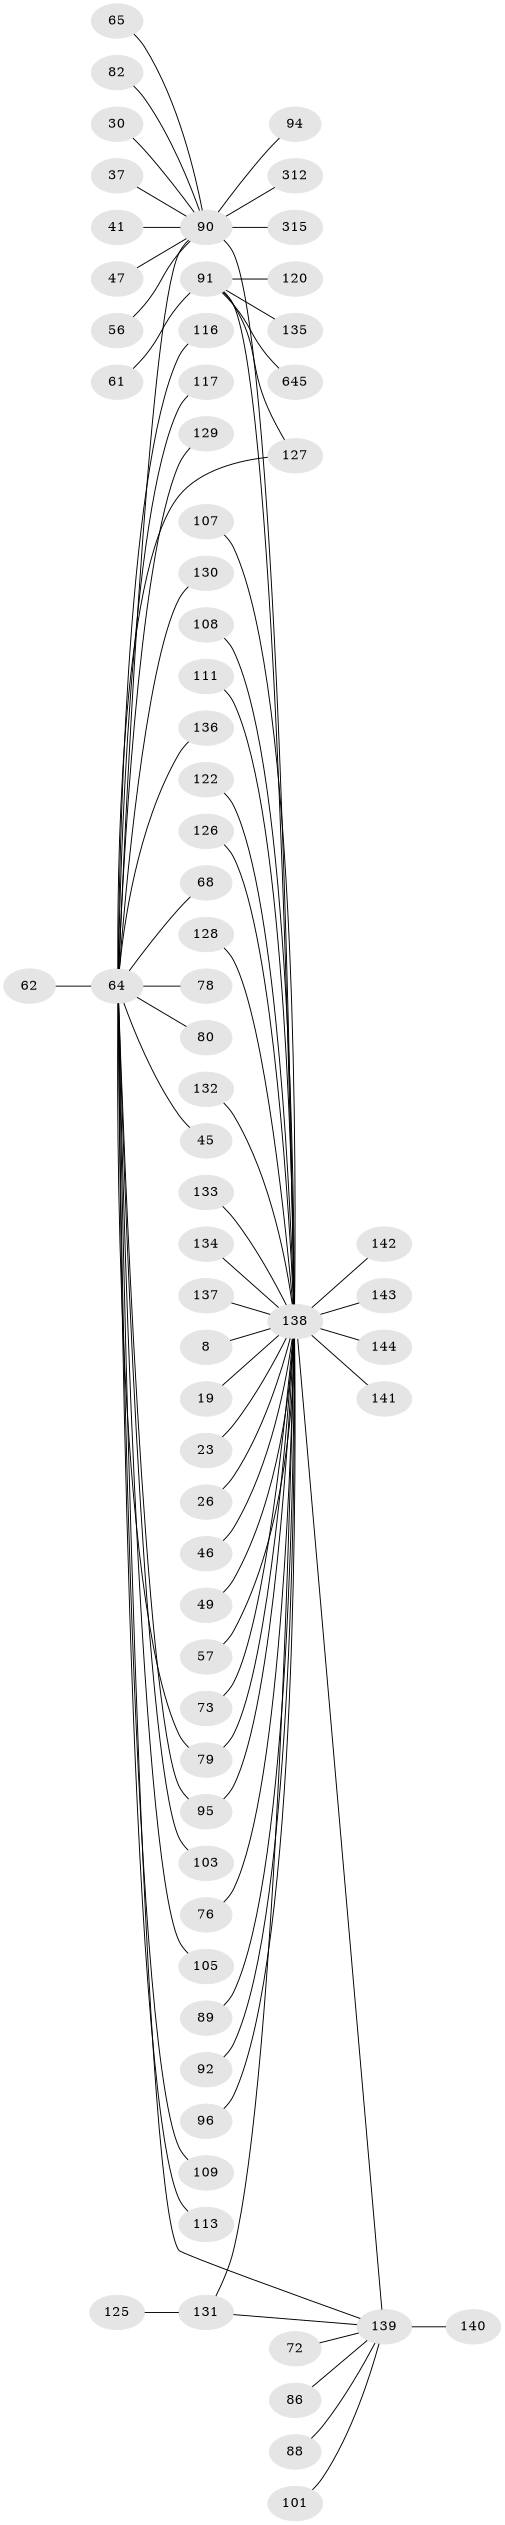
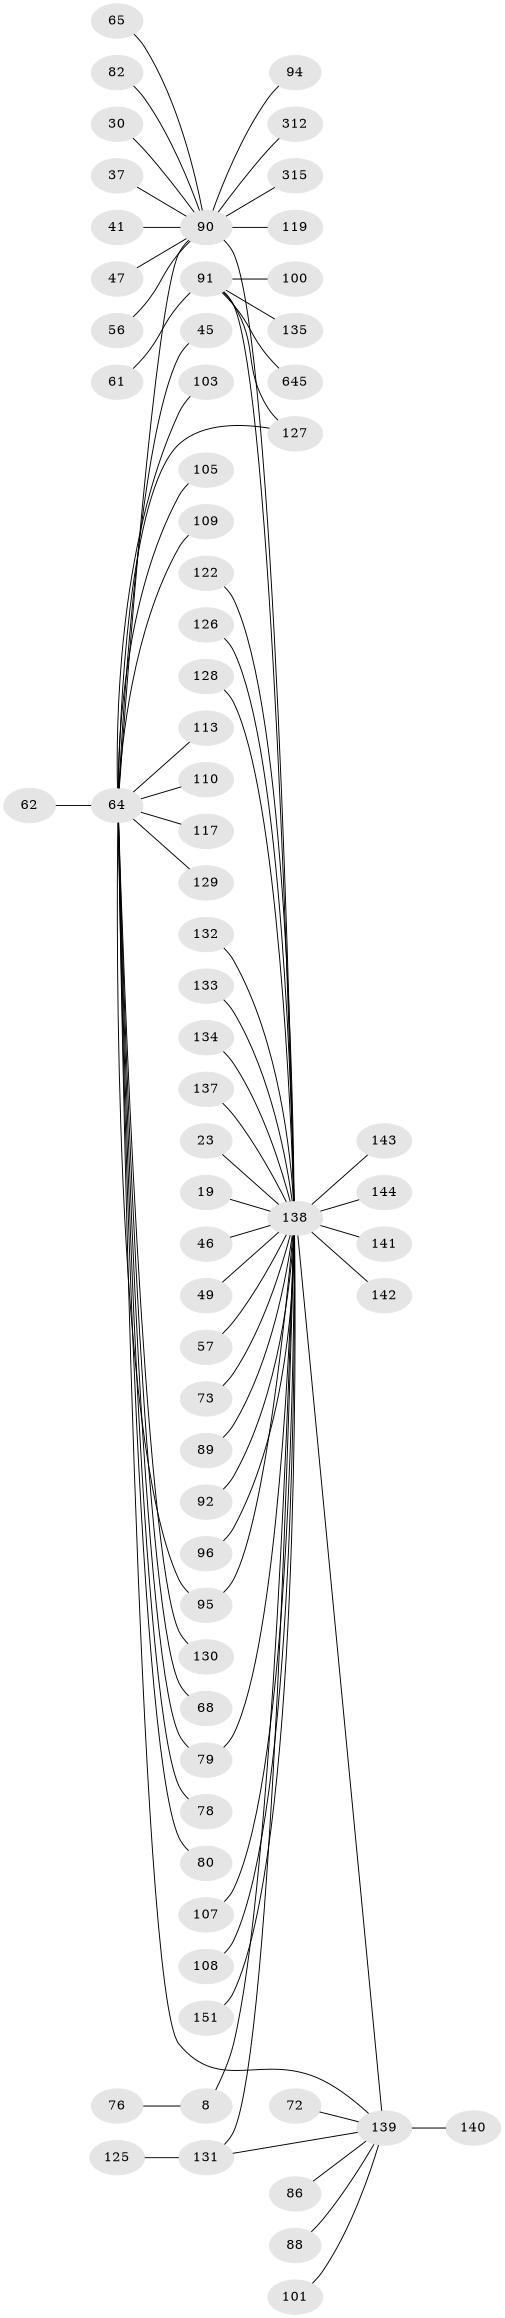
  graph {
    rankdir=LR
    node [color=gray90 style=filled]
    138 [super="+34+74"]
    139 [super="+16+75+124+36+39+40+43+71"]
    141
    142
    143
    144
    8
    19
    23
-   26
    90 [super="+51+63+53+2"]
    94
    n13 [label=312 super="+83"]
    n14 [label=315 super="+84"]
+   119 [super="+97"]
    30
    37 [super="+24"]
    41
    46
    47 [super="+38"]
    49
    56 [super="+7"]
    57
    91 [super="+45+31"]
    127
-   120 [super="+66+93"]
+   120 [super="+66+93" label=100]
    135
    n28 [label=645 super="+121"]
    61
    64 [super="+4+35"]
    68
    78
    79
    80
    n35 [label=45]
    95
    103
    105 [super="+102"]
    109
    113
-   116
+   116 [label=110]
    117
    129
    130
-   136 [super="+106+110"]
    62
    140 [super="+123"]
    65 [super="+59"]
    72
    73 [super="+15+18"]
    76
    82
    86
    88
    89
    92
    96
    101
    107
    108
-   111
+   111 [label=151]
    122
    131 [super="+100+98"]
    125
    126
    128 [super="+118"]
    132 [super="+48"]
    133 [super="+67"]
    134
    137
    138 -- 139
    138 -- 141
    138 -- 142
    138 -- 143
    138 -- 144
    139 -- 140
    8 -- 138
    19 -- 138
    23 -- 138
-   26 -- 138
    90 -- 138 [weight=3]
    90 -- 94
    90 -- n13
    90 -- n14
+   90 -- 119
    30 -- 90
    37 -- 90
    41 -- 90
    46 -- 138
    47 -- 90
    49 -- 138
    56 -- 90 [weight=2]
    57 -- 138
    91 -- 138 [weight=4]
    91 -- 127
    91 -- 120
    91 -- 135
    91 -- n28
    61 -- 91
    64 -- 139 [weight=2]
    64 -- 90 [weight=3]
    64 -- 127
    64 -- 68
    64 -- 78
    64 -- 79
    64 -- 80
    64 -- n35
    64 -- 95
    64 -- 103
    64 -- 105
    64 -- 109
    64 -- 113
    64 -- 116
    64 -- 117
    64 -- 129
    64 -- 130
-   64 -- 136
    79 -- 138
    95 -- 138
    62 -- 64
    65 -- 90
    72 -- 139
    73 -- 138
-   76 -- 138
+   76 -- 8
    82 -- 90
    86 -- 139
    88 -- 139
    89 -- 138
    92 -- 138
    96 -- 138
    101 -- 139
    107 -- 138
    108 -- 138
    111 -- 138
    122 -- 138
    131 -- 138 [weight=2]
    131 -- 139
    125 -- 131
    126 -- 138
    128 -- 138
    132 -- 138
    133 -- 138
    134 -- 138
    137 -- 138
  }
